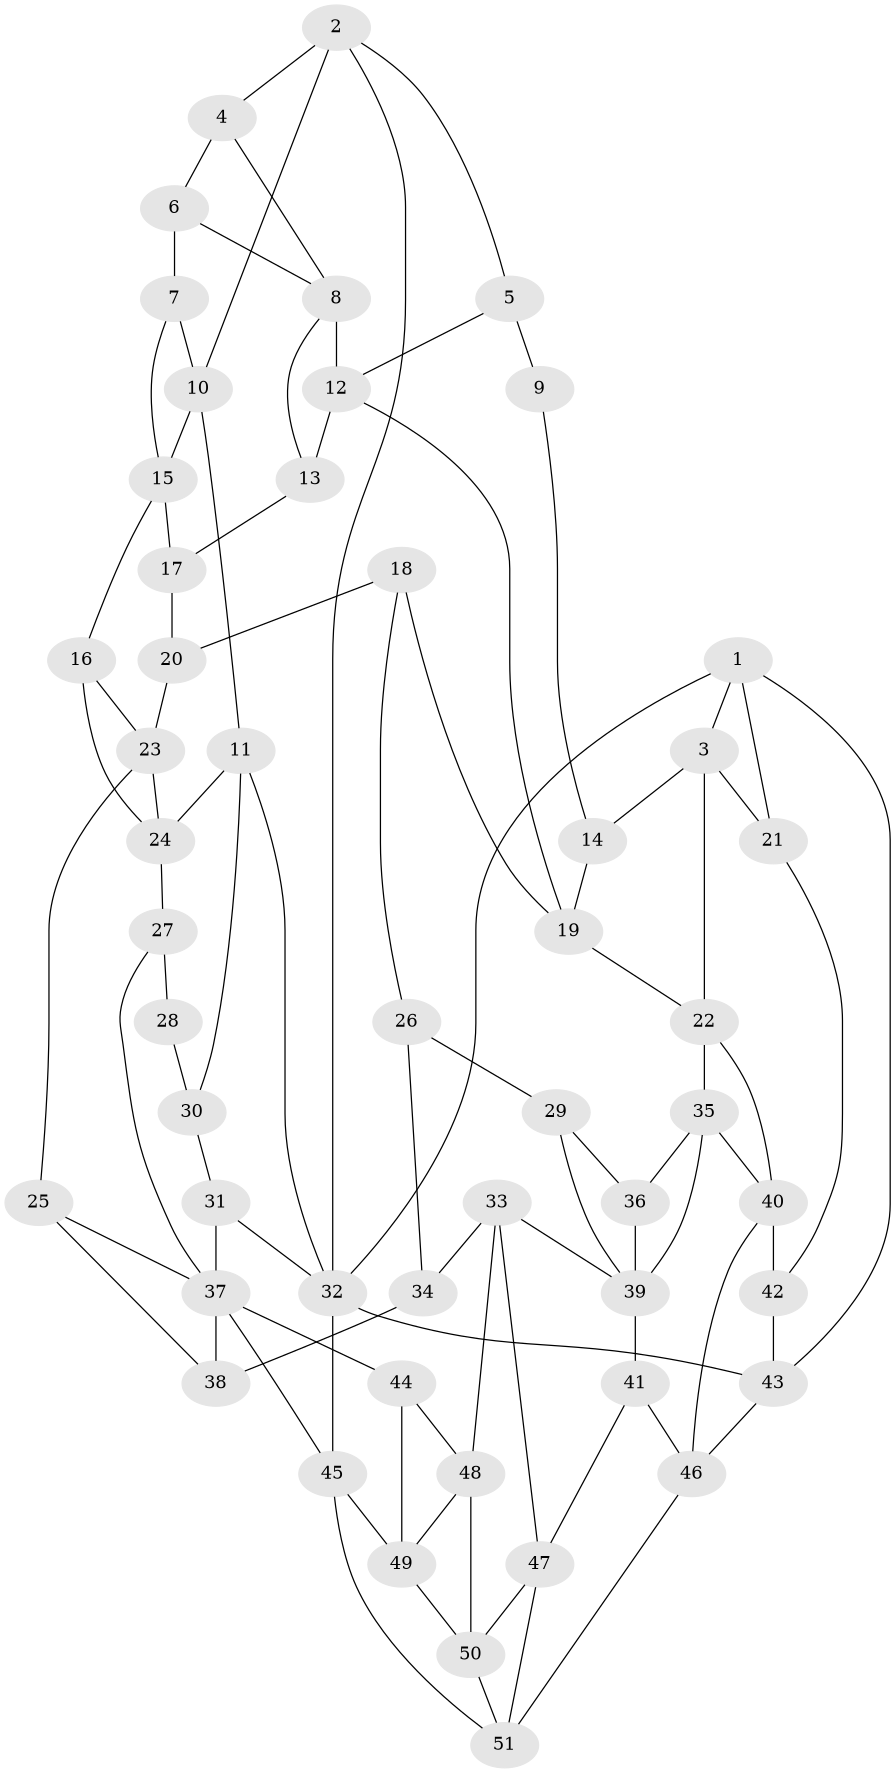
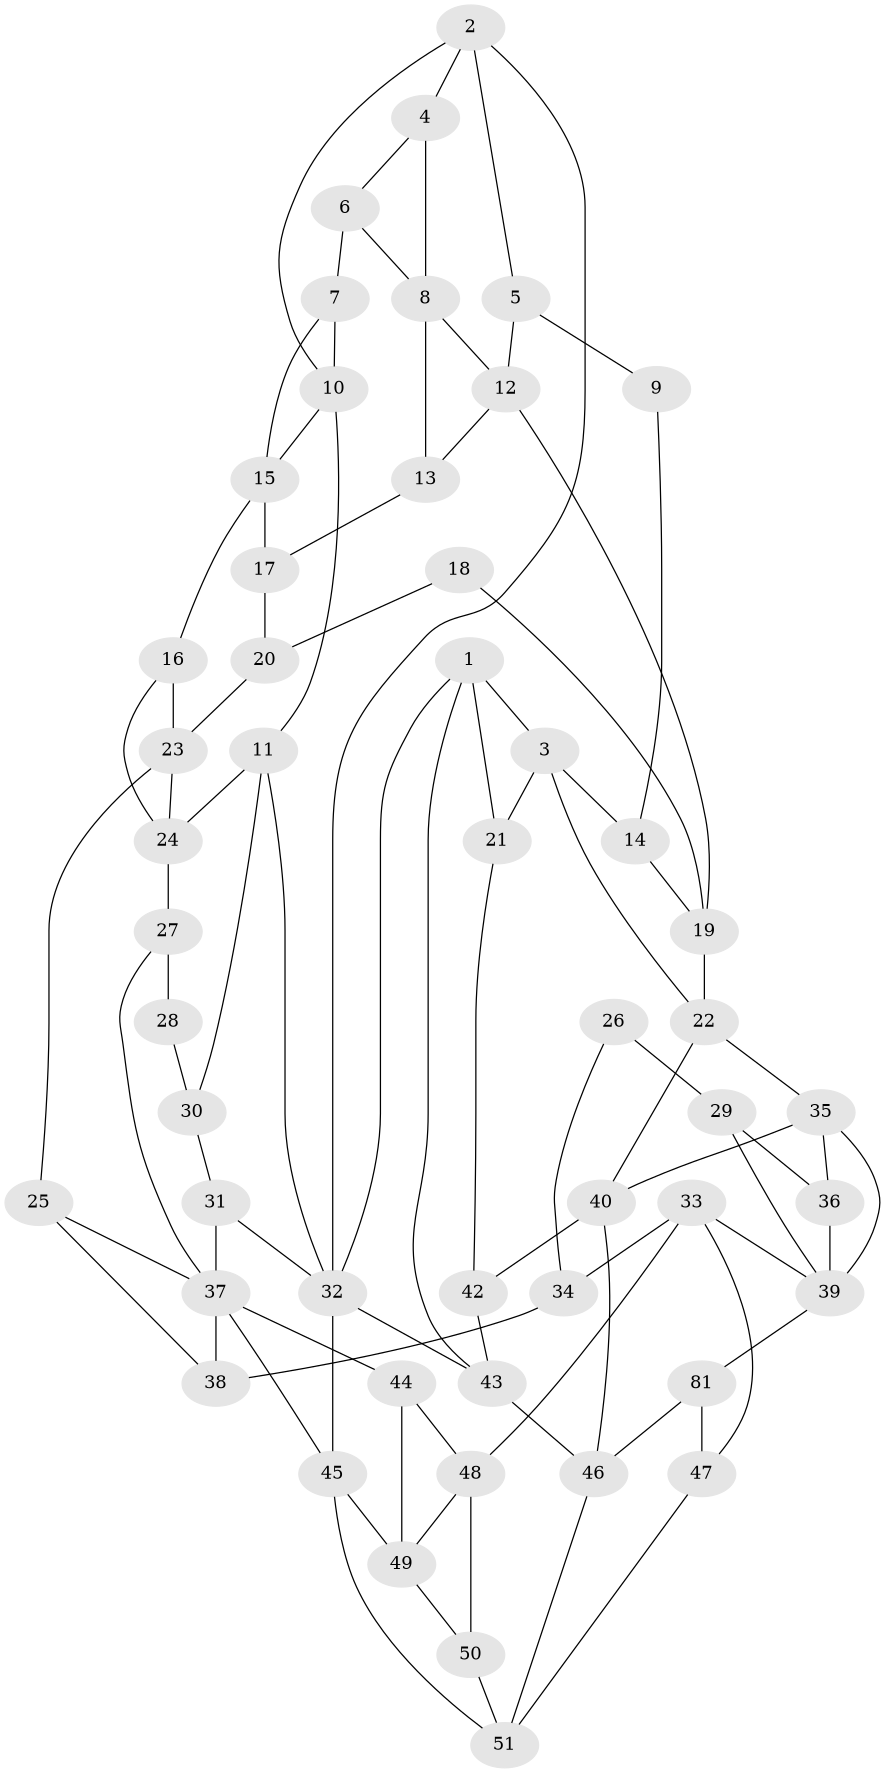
  graph {
    node [color=gray90 style=filled]
    edge [weight=1.0]
    1
    3
    21
    32
    43
    14
    22
    42
    45
    46
    2
    4
    5
    10
    6
    8
    9
    12
    15
    11
    19
    35
    40
    7
    13
    17
    16
    24
    30
    27
    31
    20
    18
    26
    23
    25
    29
    34
    36
    39
    37
    38
    28
    44
-   41
+   41 [label=81]
    49
    51
    33
    47
    48
    50
    1 -- 3
    1 -- 21
    1 -- 32
    1 -- 43
    3 -- 21
    3 -- 14
    3 -- 22
    21 -- 42
    32 -- 43
    32 -- 45
    43 -- 46
    14 -- 19
    22 -- 35
    22 -- 40
    42 -- 43
    45 -- 49
    45 -- 51
    46 -- 51
    2 -- 32
    2 -- 4
    2 -- 5
    2 -- 10
    4 -- 6
    4 -- 8
    5 -- 9 [weight=2.0]
    5 -- 12
    10 -- 15
    10 -- 11
    6 -- 8
    6 -- 7 [weight=2.0]
    8 -- 12
    8 -- 13
    9 -- 14 [weight=2.0]
    12 -- 19
    12 -- 13
    15 -- 17
    15 -- 16
    11 -- 32
    11 -- 24
    11 -- 30
    19 -- 22
    35 -- 40
    35 -- 36
    35 -- 39
    40 -- 42 [weight=2.0]
    40 -- 46
    7 -- 10
    7 -- 15
    13 -- 17
    17 -- 20 [weight=2.0]
    16 -- 24
    16 -- 23
    24 -- 27
    30 -- 31
    27 -- 37
    27 -- 28 [weight=2.0]
    31 -- 32
    31 -- 37
    20 -- 23
    18 -- 19
    18 -- 20
-   18 -- 26
    26 -- 29 [weight=2.0]
    26 -- 34
    23 -- 24
    23 -- 25
    25 -- 37
    25 -- 38
    29 -- 36
    29 -- 39
    34 -- 38 [weight=2.0]
    36 -- 39 [weight=2.0]
    39 -- 41
    37 -- 45
    37 -- 38
    37 -- 44
    28 -- 30 [weight=2.0]
    44 -- 49
    44 -- 48
    41 -- 46
    41 -- 47
    49 -- 50
    33 -- 34
    33 -- 39
    33 -- 47
    33 -- 48
    47 -- 51
-   47 -- 50
    48 -- 49
    48 -- 50
    50 -- 51
  }
